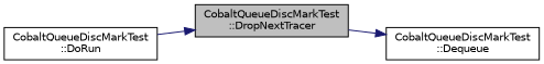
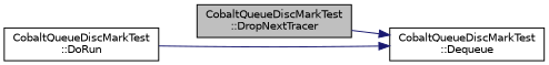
  digraph {
    rankdir=RL
    node [color=black fillcolor=white fontname=Helvetica fontsize=10 shape=record style=filled]
    edge [color=midnightblue dir=back fontname=Helvetica fontsize=10 labelfontname=Helvetica labelfontsize=10 style=solid]
    n1 [fillcolor=grey75 fontcolor=black height=0.2 label="CobaltQueueDiscMarkTest\l::DropNextTracer" width=0.4]
    n2 [height=0.2 label="CobaltQueueDiscMarkTest\l::Dequeue" width=0.4]
    n3 [height=0.2 label="CobaltQueueDiscMarkTest\l::DoRun" width=0.4]
    n2 -> n1
-   n1 -> n3
+   n2 -> n3
  }
